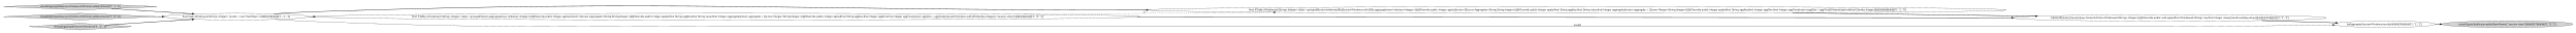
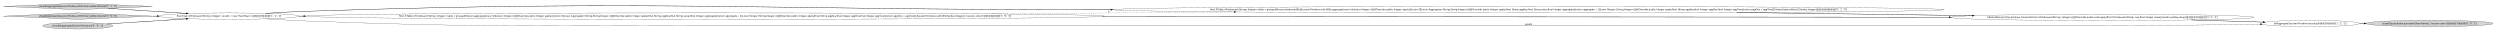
  digraph {
    rankdir=LR
    fontname=Nunito
    node [fillcolor=white shape=ellipse style=filled fontname=Nunito]
    edge [style=bold fontname=Nunito]
    n1 [fillcolor=lightgray label="shouldAggregateSessionWindowsWithInternalStoreName['0', '1', '0']" shape=diamond]
    n2 [label="final Map<Windowed<String>,Integer> results = new HashMap<>()@@@3@@@['1', '1', '1']"]
    n3 [fillcolor=lightgray label="shouldAggregateSessionWindowsWithInternalStoreName['1', '0', '0']" shape=diamond]
    n4 [label="final KTable<Windowed<String>,Integer> table = groupedStream.windowedBy(SessionWindows.with(30)).aggregate(new Initializer<Integer>(){@Override public Integer apply(){return 0}},new Aggregator<String,String,Integer>(){@Override public Integer apply(final String aggKey,final String value,final Integer aggregate){return aggregate + 1}},new Merger<String,Integer>(){@Override public Integer apply(final String aggKey,final Integer aggOne,final Integer aggTwo){return aggOne + aggTwo}},Materialized.with(null,Serdes.Integer()))@@@4@@@['0', '1', '0']"]
    n5 [label="final KTable<Windowed<String>,Integer> table = groupedStream.aggregate(new Initializer<Integer>(){@Override public Integer apply(){return 0}},new Aggregator<String,String,Integer>(){@Override public Integer apply(final String aggKey,final String value,final Integer aggregate){return aggregate + 1}},new Merger<String,Integer>(){@Override public Integer apply(final String aggKey,final Integer aggOne,final Integer aggTwo){return aggOne + aggTwo}},SessionWindows.with(30),Serdes.Integer(),\"session-store\")@@@4@@@['1', '0', '1']"]
    n6 [label="doAggregateSessionWindows(results)@@@26@@@['1', '1', '1']"]
    n7 [label="table.toStream().foreach(new ForeachAction<Windowed<String>,Integer>(){@Override public void apply(final Windowed<String> key,final Integer value){results.put(key,value)}})@@@20@@@['1', '1', '1']"]
    n8 [fillcolor=lightgray label="assertEquals(table.queryableStoreName(),\"session-store\")@@@27@@@['0', '0', '1']"]
-   n9 [fillcolor=lightgray label="shouldAggregateSessionWindows['0', '0', '1']" shape=diamond]
+   n9 [fillcolor=lightgray label="shouldAggregateSessionWindows['0', '0', '1']"]
    n1 -> n2
    n2 -> n4
    n2 -> n5
    n2 -> n6 [label=results style=solid]
    n3 -> n2
    n4 -> n7
    n5 -> n4 [label=0 style=dashed]
    n5 -> n7
    n6 -> n8
    n7 -> n6
    n9 -> n2
  }
